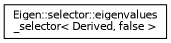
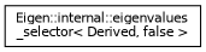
  digraph {
    rankdir=LR
-   n1 [color=black fillcolor=white fontname=Helvetica fontsize=10 height=0.2 label="Eigen::selector::eigenvalues\l_selector\< Derived, false \>" shape=record style=filled width=0.4]
+   n1 [color=black fillcolor=white fontname=Helvetica fontsize=10 height=0.2 label="Eigen::internal::eigenvalues\l_selector\< Derived, false \>" shape=record style=filled width=0.4]
  }
